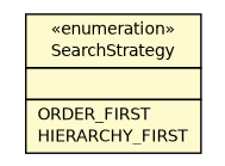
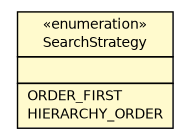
  digraph {
    nodesep=0.25
    ranksep=0.5
-   n1 [fontcolor=black fontname=Helvetica fontsize=10.0 label=<<table title="cn.home1.oss.boot.autoconfigure.AppErrorProperties.SearchStrategy" border="0" cellborder="1" cellspacing="0" cellpadding="2" port="p" bgcolor="lemonChiffon" href="./AppErrorProperties.SearchStrategy.html"> 		<tr><td><table border="0" cellspacing="0" cellpadding="1"> <tr><td align="center" balign="center"> &#171;enumeration&#187; </td></tr> <tr><td align="center" balign="center"> SearchStrategy </td></tr> 		</table></td></tr> 		<tr><td><table border="0" cellspacing="0" cellpadding="1"> <tr><td align="left" balign="left">  </td></tr> 		</table></td></tr> 		<tr><td><table border="0" cellspacing="0" cellpadding="1"> <tr><td align="left" balign="left"> ORDER_FIRST </td></tr> <tr><td align="left" balign="left"> HIERARCHY_FIRST </td></tr> 		</table></td></tr> 		</table>> shape=plaintext]
+   n1 [fontcolor=black fontname=Helvetica fontsize=10.0 label=<<table title="cn.home1.oss.boot.autoconfigure.AppErrorProperties.SearchStrategy" border="0" cellborder="1" cellspacing="0" cellpadding="2" port="p" bgcolor="lemonChiffon" href="./AppErrorProperties.SearchStrategy.html"> 		<tr><td><table border="0" cellspacing="0" cellpadding="1"> <tr><td align="center" balign="center"> &#171;enumeration&#187; </td></tr> <tr><td align="center" balign="center"> SearchStrategy </td></tr> 		</table></td></tr> 		<tr><td><table border="0" cellspacing="0" cellpadding="1"> <tr><td align="left" balign="left">  </td></tr> 		</table></td></tr> 		<tr><td><table border="0" cellspacing="0" cellpadding="1"> <tr><td align="left" balign="left"> ORDER_FIRST </td></tr> <tr><td align="left" balign="left"> HIERARCHY_ORDER </td></tr> 		</table></td></tr> 		</table>> shape=plaintext]
  }
